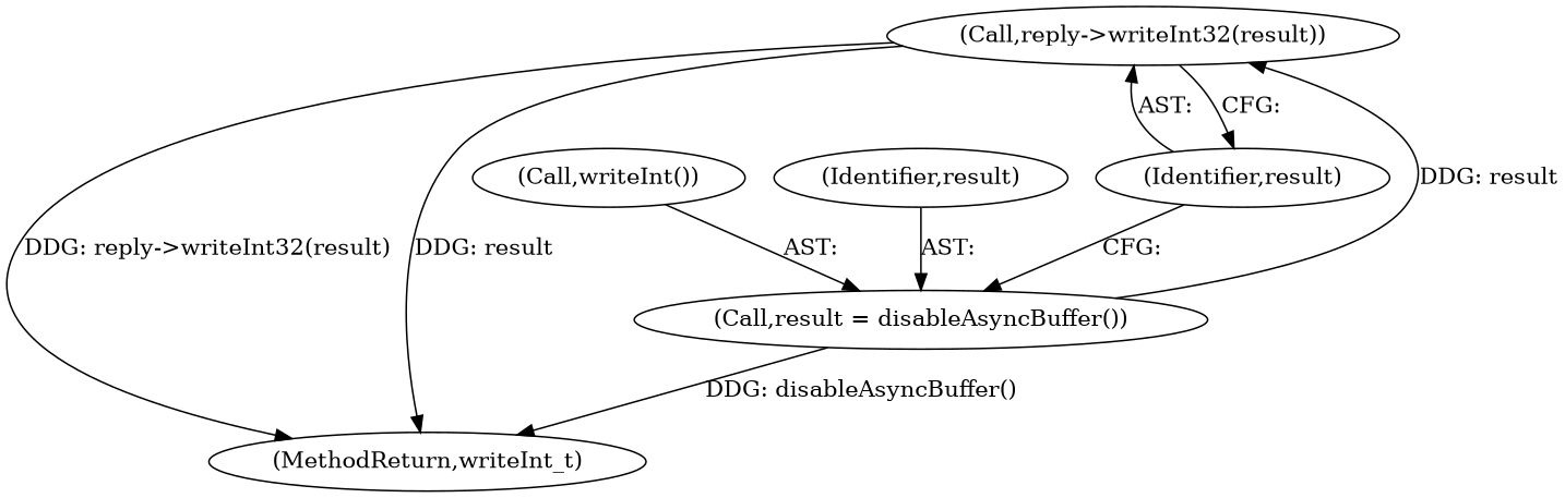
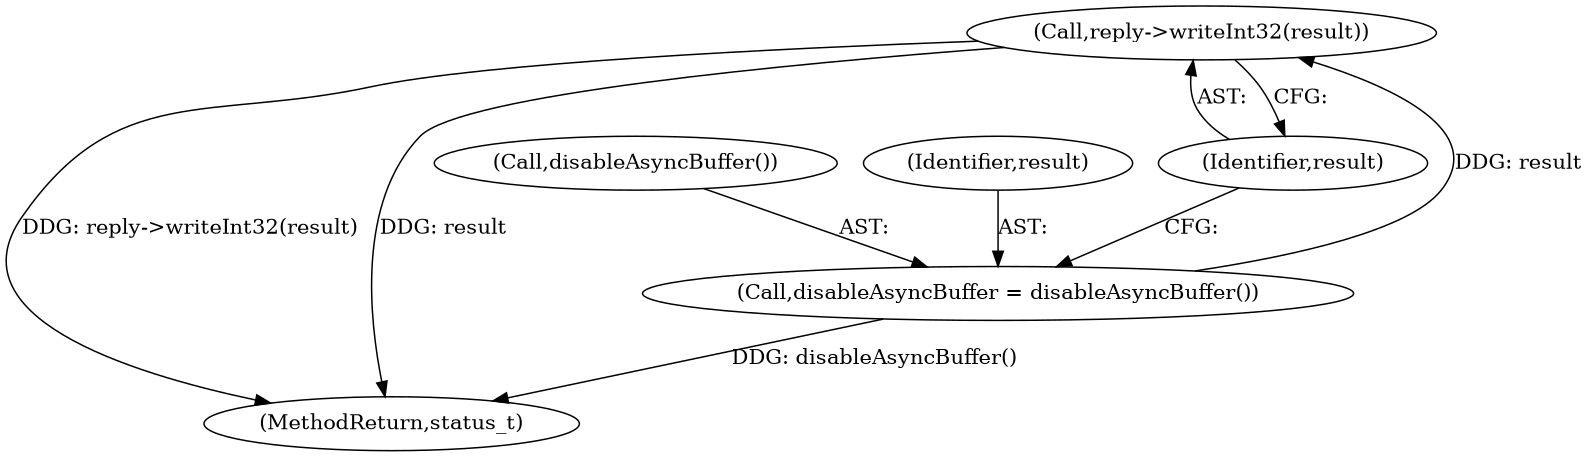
  digraph {
    n1 [label="(Call,reply->writeInt32(result))"]
    n2 [label="(Identifier,result)"]
-   n3 [label="(MethodReturn,writeInt_t)"]
-   n4 [label="(Call,result = disableAsyncBuffer())"]
-   n5 [label="(Call,writeInt())"]
+   n3 [label="(MethodReturn,status_t)"]
+   n4 [label="(Call,disableAsyncBuffer = disableAsyncBuffer())"]
+   n5 [label="(Call,disableAsyncBuffer())"]
    n6 [label="(Identifier,result)"]
    n1 -> n2 [label="CFG: "]
    n1 -> n3 [label="DDG: reply->writeInt32(result)"]
    n1 -> n3 [label="DDG: result"]
    n2 -> n1 [label="AST: "]
    n2 -> n4 [label="CFG: "]
    n4 -> n1 [label="DDG: result"]
    n4 -> n3 [label="DDG: disableAsyncBuffer()"]
    n5 -> n4 [label="AST: "]
    n6 -> n4 [label="AST: "]
  }
